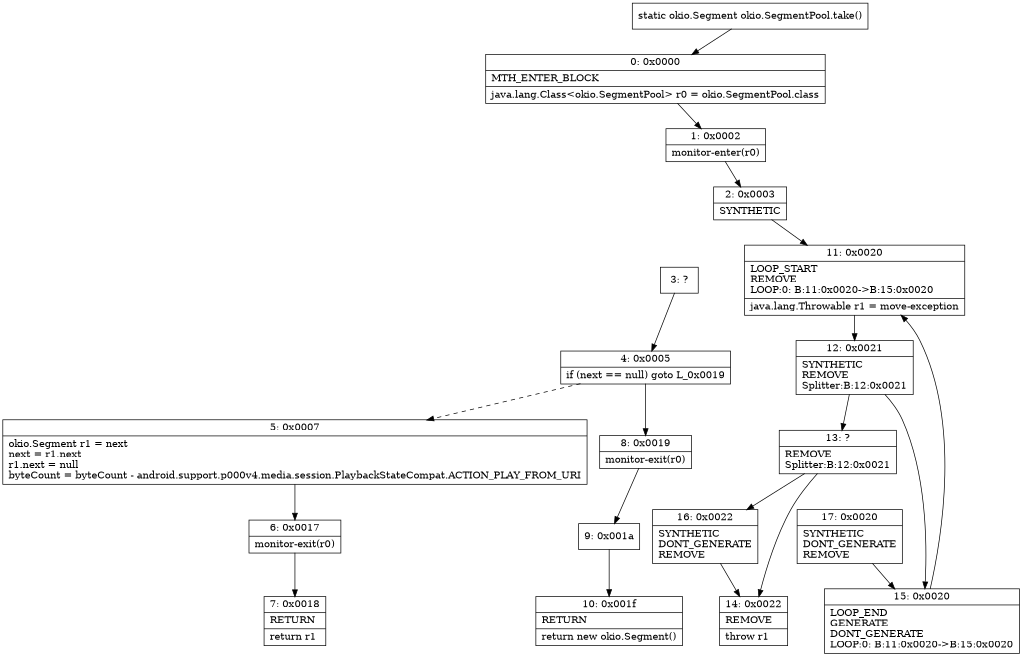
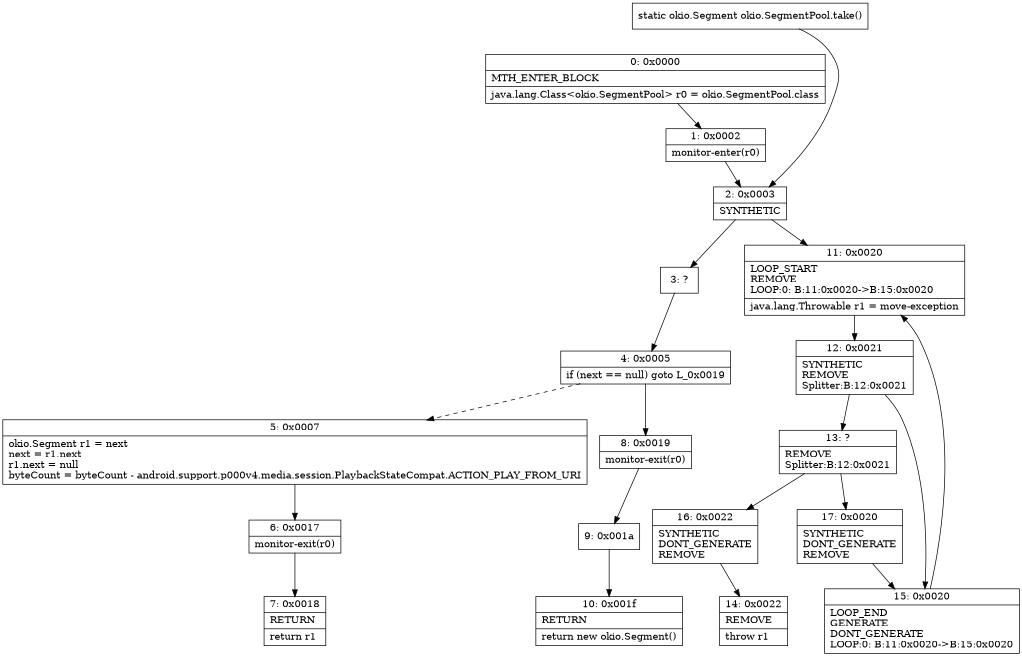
  digraph {
    node [shape=record]
    n1 [label="{0\:\ 0x0000|MTH_ENTER_BLOCK\l|java.lang.Class\<okio.SegmentPool\> r0 = okio.SegmentPool.class\l}"]
    n2 [label="{1\:\ 0x0002|monitor\-enter(r0)\l}"]
    n3 [label="{2\:\ 0x0003|SYNTHETIC\l}"]
    n4 [label="{3\:\ ?}"]
    n5 [label="{11\:\ 0x0020|LOOP_START\lREMOVE\lLOOP:0: B:11:0x0020\-\>B:15:0x0020\l|java.lang.Throwable r1 = move\-exception\l}"]
    n6 [label="{4\:\ 0x0005|if (next == null) goto L_0x0019\l}"]
    n7 [label="{12\:\ 0x0021|SYNTHETIC\lREMOVE\lSplitter:B:12:0x0021\l}"]
    n8 [label="{5\:\ 0x0007|okio.Segment r1 = next\lnext = r1.next\lr1.next = null\lbyteCount = byteCount \- android.support.p000v4.media.session.PlaybackStateCompat.ACTION_PLAY_FROM_URI\l}"]
    n9 [label="{8\:\ 0x0019|monitor\-exit(r0)\l}"]
    n10 [label="{6\:\ 0x0017|monitor\-exit(r0)\l}"]
    n11 [label="{9\:\ 0x001a}"]
    n12 [label="{7\:\ 0x0018|RETURN\l|return r1\l}"]
    n13 [label="{10\:\ 0x001f|RETURN\l|return new okio.Segment()\l}"]
    n14 [label="{13\:\ ?|REMOVE\lSplitter:B:12:0x0021\l}"]
    n15 [label="{15\:\ 0x0020|LOOP_END\lGENERATE\lDONT_GENERATE\lLOOP:0: B:11:0x0020\-\>B:15:0x0020\l}"]
    n16 [label="{16\:\ 0x0022|SYNTHETIC\lDONT_GENERATE\lREMOVE\l}"]
    n17 [label="{17\:\ 0x0020|SYNTHETIC\lDONT_GENERATE\lREMOVE\l}"]
    n18 [label="{14\:\ 0x0022|REMOVE\l|throw r1\l}"]
    n19 [label="{static okio.Segment okio.SegmentPool.take() }"]
    n1 -> n2
    n2 -> n3
+   n3 -> n4
    n3 -> n5
    n4 -> n6
    n5 -> n7
    n6 -> n8 [style=dashed]
    n6 -> n9
    n7 -> n14
    n7 -> n15
    n8 -> n10
    n9 -> n11
    n10 -> n12
    n11 -> n13
    n14 -> n16
-   n14 -> n18
+   n14 -> n17
    n15 -> n5
    n16 -> n18
    n17 -> n15
-   n19 -> n1
+   n19 -> n3
  }
